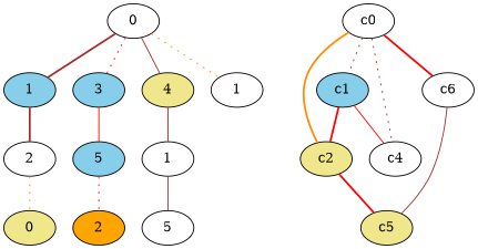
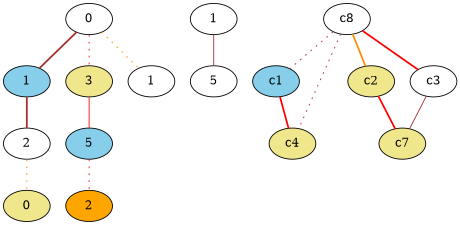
  graph {
    node [fillcolor=white style=filled]
    edge [color=red style=bold]
    n1 [label=0]
    n2 [fillcolor=skyblue label=1]
-   n3 [fillcolor=skyblue label=3]
-   n4 [fillcolor=khaki label=4]
+   n3 [fillcolor=khaki label=3]
    n5 [label=1]
    n6 [label=2]
    n7 [fillcolor=skyblue label=5]
    n8 [label=1]
    n9 [fillcolor=khaki label=0]
    n10 [fillcolor=orange label=2]
    n11 [label=5]
    c1 [fillcolor=skyblue]
-   c0
+   c0 [label=c8]
    c2 [fillcolor=khaki]
-   c3 [label=c6]
-   c4
-   c5 [fillcolor=khaki]
+   c3
+   c4 [fillcolor=khaki]
+   c5 [fillcolor=khaki label=c7]
    n1 -- n2 [color=brown]
    n1 -- n3 [style=dotted]
-   n1 -- n4 [color=brown style=solid]
    n1 -- n5 [color=darkorange style=dotted]
    n2 -- n6 [color=brown]
    n3 -- n7 [style=solid]
-   n4 -- n8 [style=solid]
    n6 -- n9 [color=darkorange style=dotted]
    n7 -- n10 [style=dotted]
    n8 -- n11 [color=brown style=solid]
-   c1 -- c2
-   c1 -- c4 [style=solid]
+   c1 -- c4
    c0 -- c1 [color=brown style=dotted]
    c0 -- c2 [color=darkorange]
    c0 -- c3
    c0 -- c4 [color=brown style=dotted]
    c2 -- c5
    c3 -- c5 [color=brown style=solid]
  }
